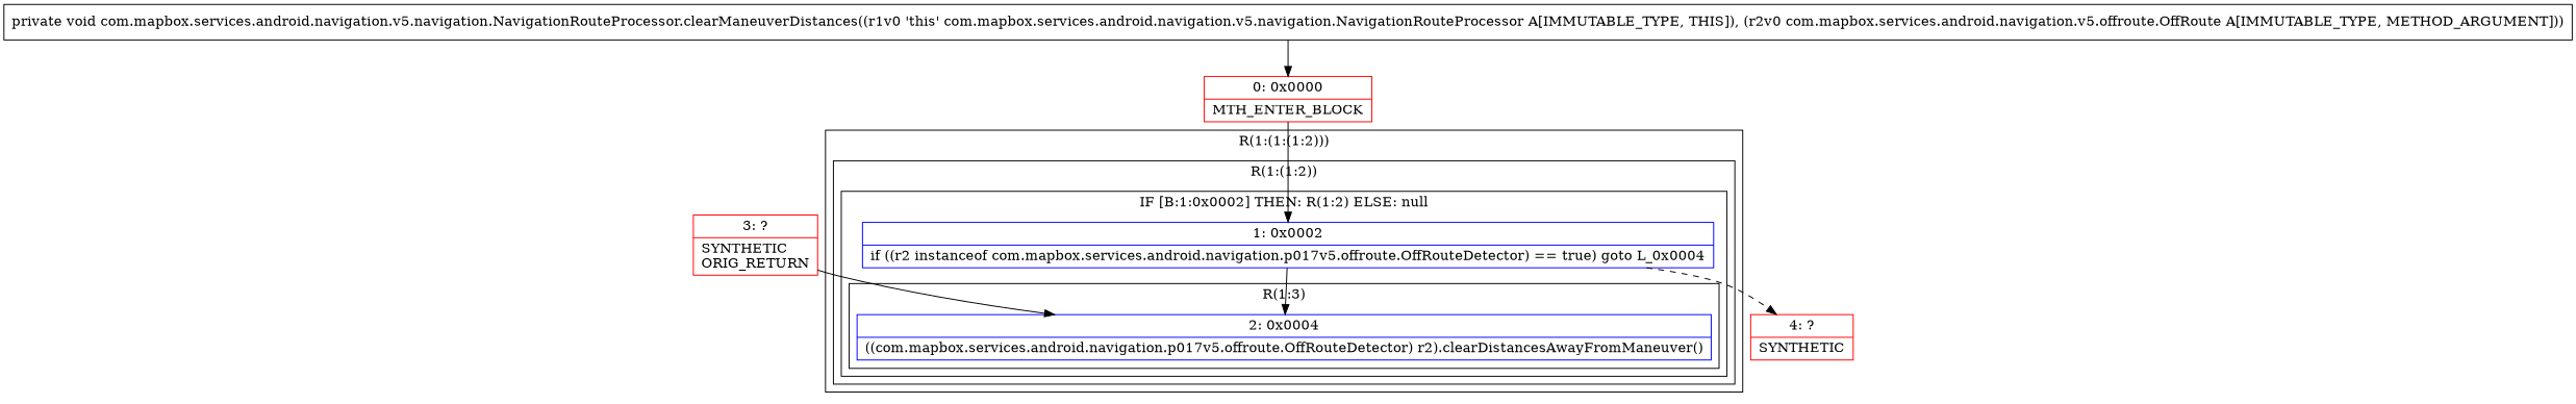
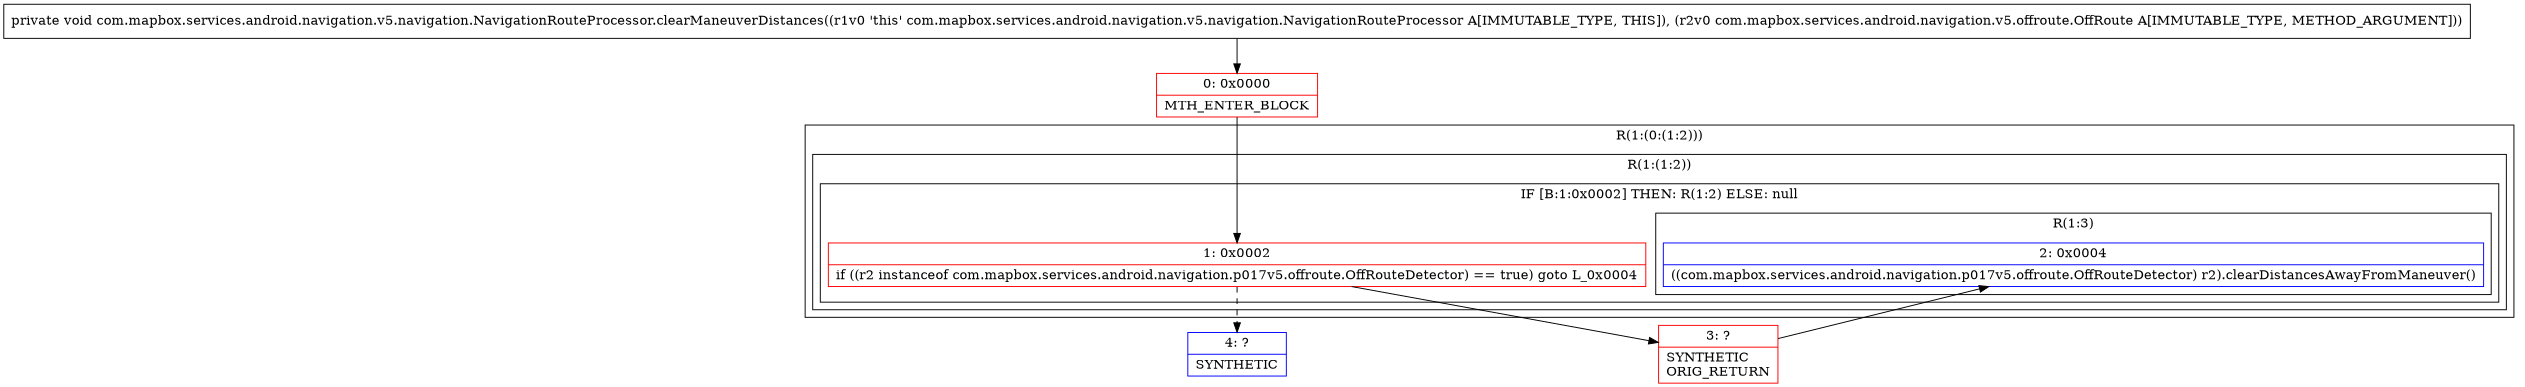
  digraph {
    node [color=red shape=record]
    n1 [color=blue label="{2\:\ 0x0004|((com.mapbox.services.android.navigation.p017v5.offroute.OffRouteDetector) r2).clearDistancesAwayFromManeuver()\l}"]
-   n2 [color=blue label="{1\:\ 0x0002|if ((r2 instanceof com.mapbox.services.android.navigation.p017v5.offroute.OffRouteDetector) == true) goto L_0x0004\l}"]
-   n3 [label="{4\:\ ?|SYNTHETIC\l}"]
+   n2 [label="{1\:\ 0x0002|if ((r2 instanceof com.mapbox.services.android.navigation.p017v5.offroute.OffRouteDetector) == true) goto L_0x0004\l}"]
+   n3 [color=blue label="{4\:\ ?|SYNTHETIC\l}"]
    n4 [label="{3\:\ ?|SYNTHETIC\lORIG_RETURN\l}"]
    n5 [label="{0\:\ 0x0000|MTH_ENTER_BLOCK\l}"]
    n6 [label="{private void com.mapbox.services.android.navigation.v5.navigation.NavigationRouteProcessor.clearManeuverDistances((r1v0 'this' com.mapbox.services.android.navigation.v5.navigation.NavigationRouteProcessor A[IMMUTABLE_TYPE, THIS]), (r2v0 com.mapbox.services.android.navigation.v5.offroute.OffRoute A[IMMUTABLE_TYPE, METHOD_ARGUMENT])) }" color=""]
    subgraph cluster_1 {
-     label="R(1:(1:(1:2)))"
+     label="R(1:(0:(1:2)))"
      subgraph cluster_2 {
        label="R(1:(1:2))"
        subgraph cluster_3 {
          label="IF [B:1:0x0002] THEN: R(1:2) ELSE: null"
          n2
          subgraph cluster_4 {
            label="R(1:3)"
            n1
          }
        }
      }
    }
-   n2 -> n1
+   n2 -> n4
    n2 -> n3 [style=dashed]
    n4 -> n1
    n5 -> n2
    n6 -> n5
  }
